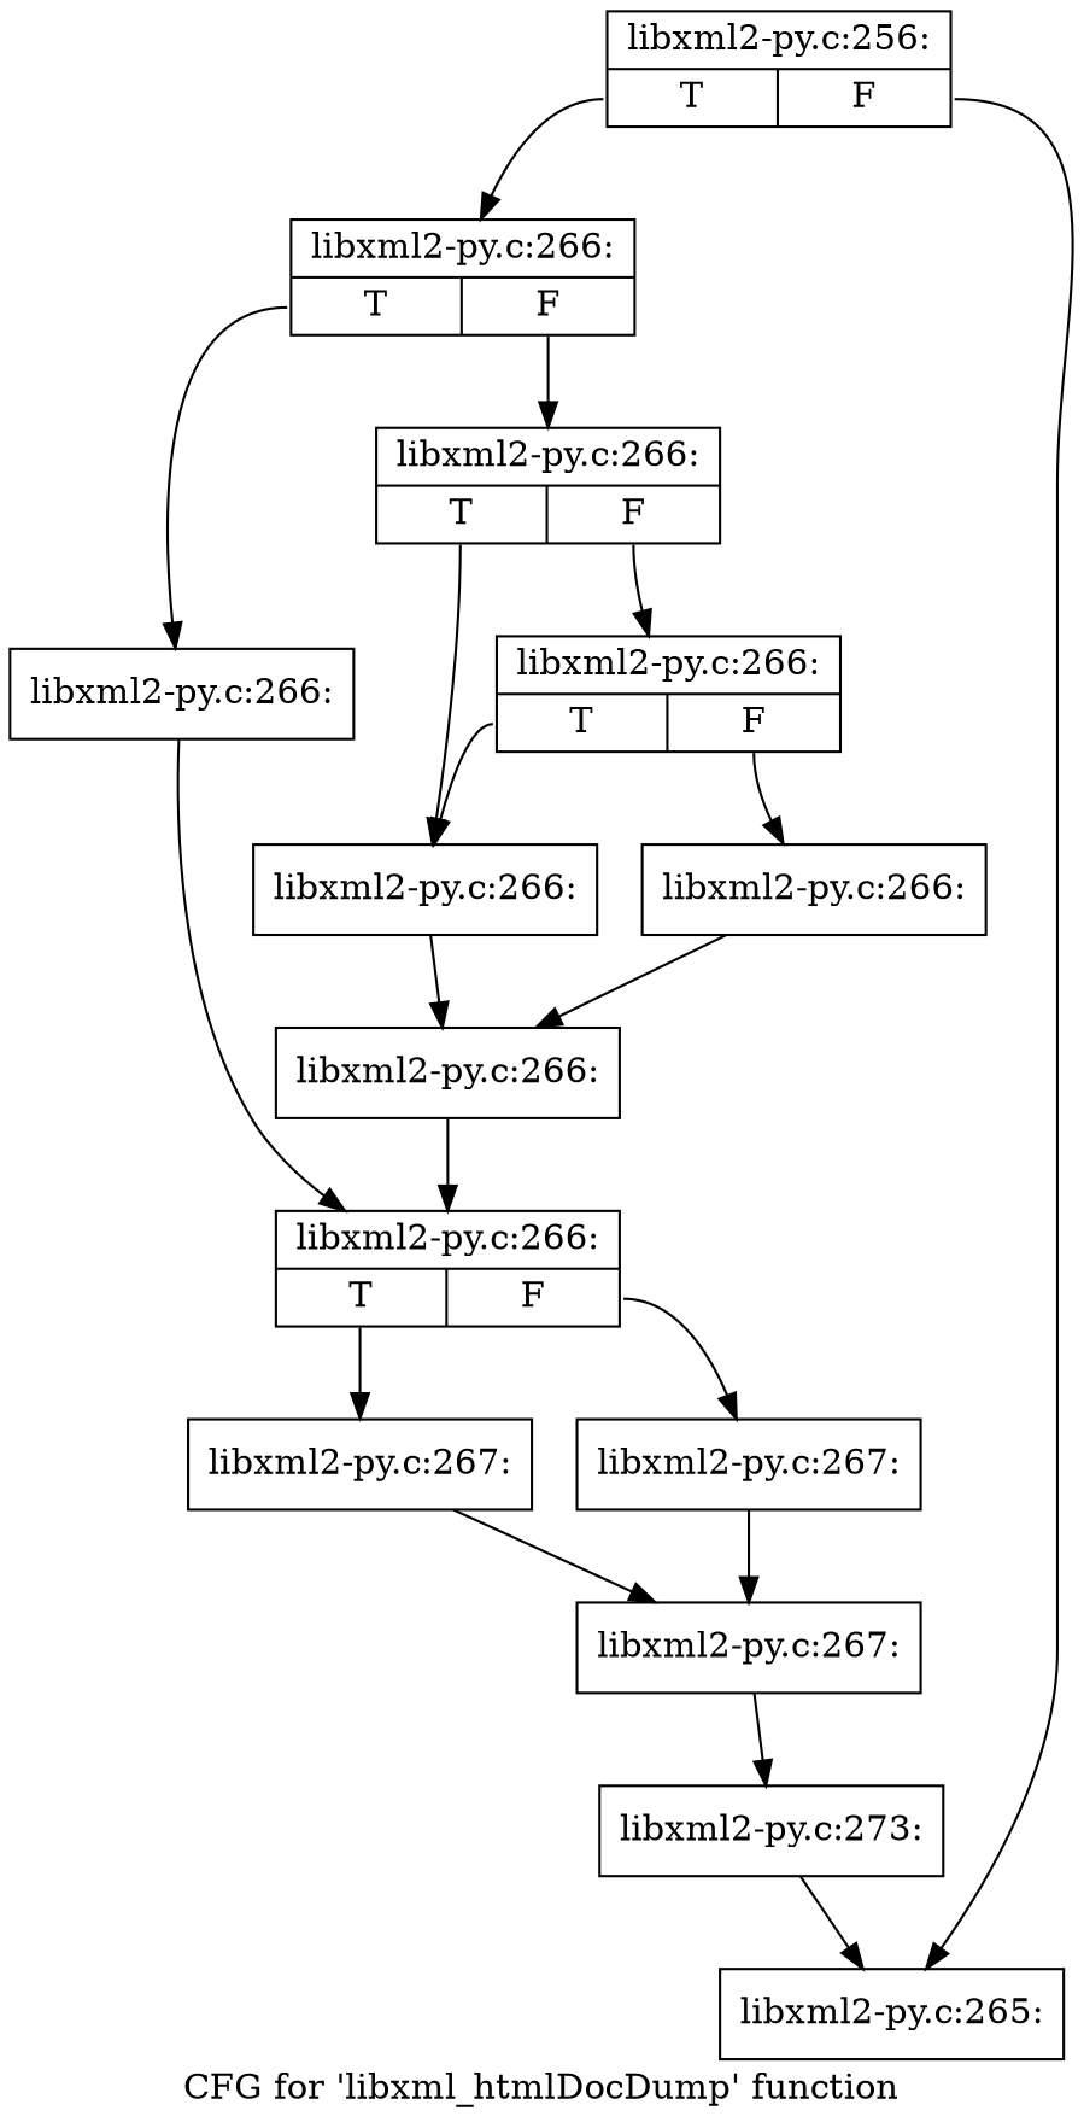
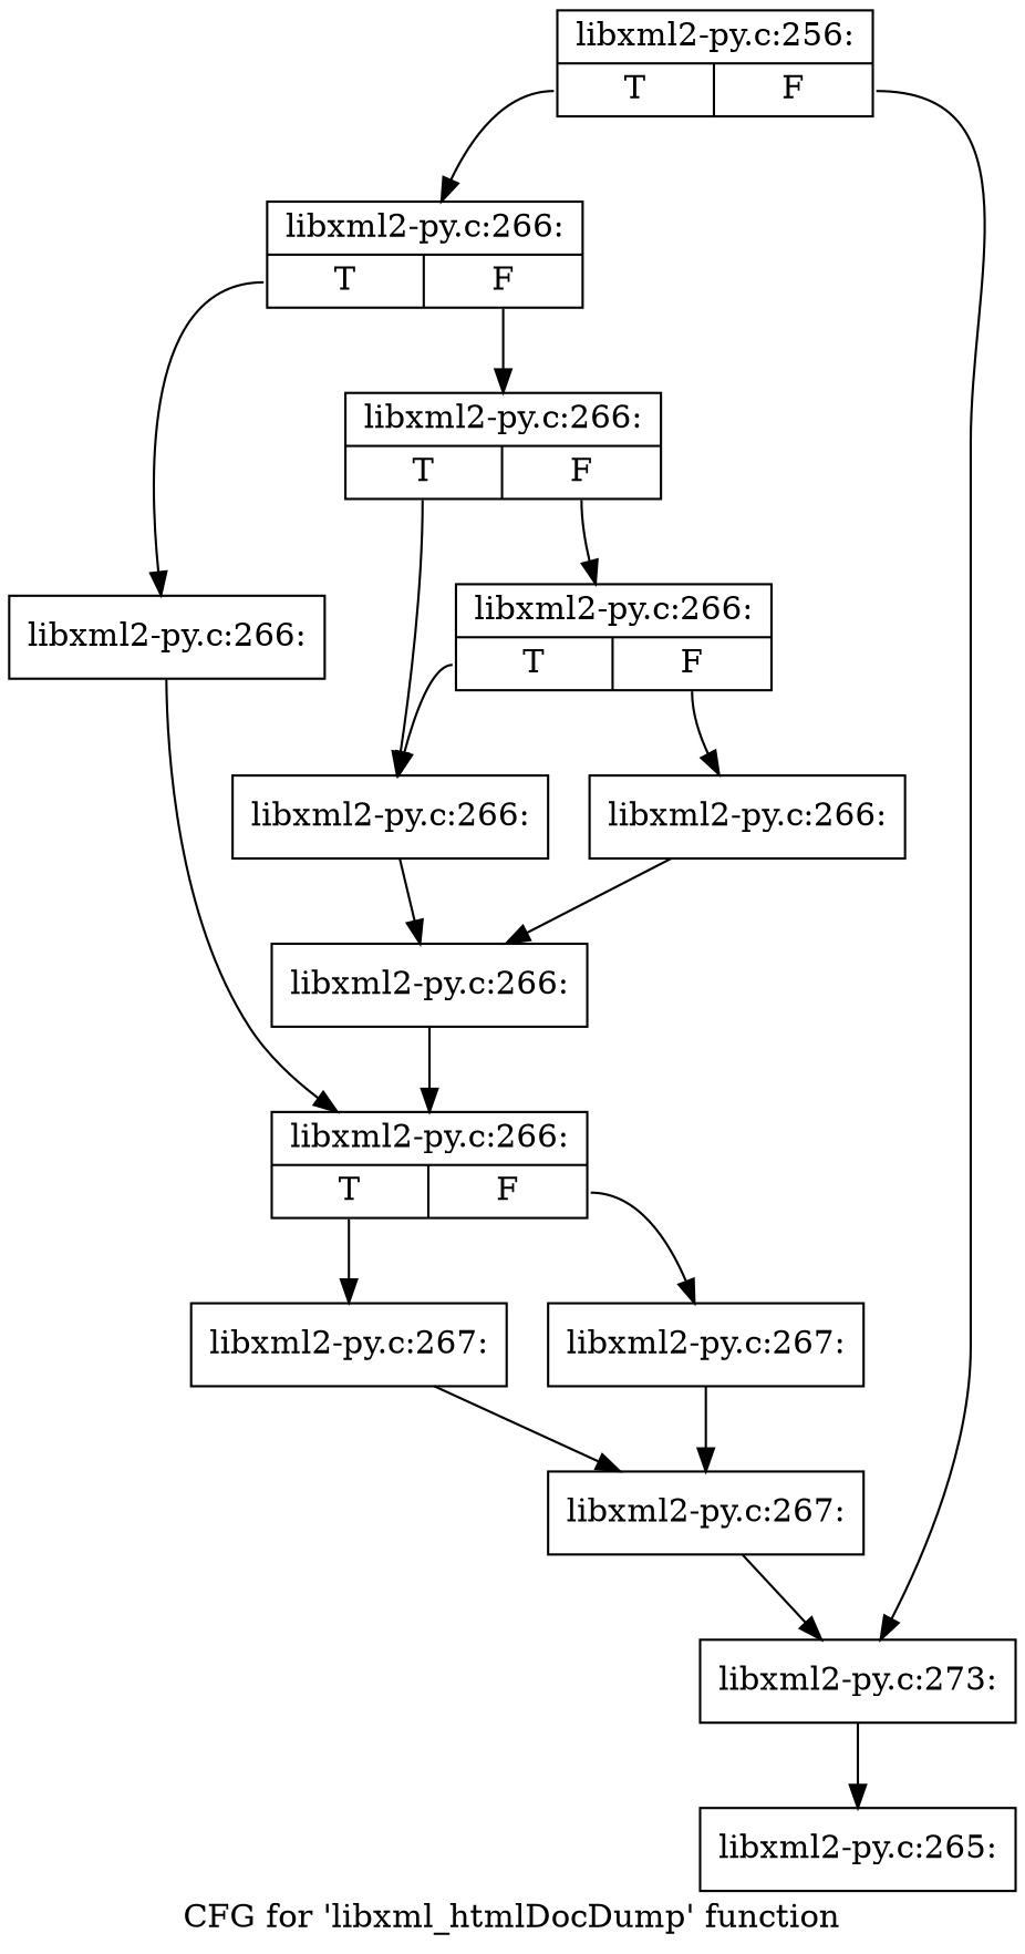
  digraph {
    label="CFG for 'libxml_htmlDocDump' function"
    node [shape=record]
    n1 [label="{libxml2-py.c:256:|{<s0>T|<s1>F}}"]
    n2 [label="{libxml2-py.c:266:|{<s0>T|<s1>F}}"]
    n3 [label="{libxml2-py.c:265:}"]
    n4 [label="{libxml2-py.c:266:}"]
    n5 [label="{libxml2-py.c:266:|{<s0>T|<s1>F}}"]
    n6 [label="{libxml2-py.c:266:|{<s0>T|<s1>F}}"]
    n7 [label="{libxml2-py.c:266:}"]
    n8 [label="{libxml2-py.c:266:|{<s0>T|<s1>F}}"]
    n9 [label="{libxml2-py.c:273:}"]
    n10 [label="{libxml2-py.c:267:}"]
    n11 [label="{libxml2-py.c:267:}"]
    n12 [label="{libxml2-py.c:266:}"]
    n13 [label="{libxml2-py.c:266:}"]
    n14 [label="{libxml2-py.c:267:}"]
    n1 -> n2 [tailport=s0]
-   n1 -> n3 [tailport=s1]
+   n1 -> n9 [tailport=s1]
    n2 -> n4 [tailport=s0]
    n2 -> n5 [tailport=s1]
    n4 -> n6
    n5 -> n7 [tailport=s0]
    n5 -> n8 [tailport=s1]
    n6 -> n10 [tailport=s0]
    n6 -> n11 [tailport=s1]
    n7 -> n12
    n8 -> n7 [tailport=s0]
    n8 -> n13 [tailport=s1]
    n9 -> n3
    n10 -> n14
    n11 -> n14
    n12 -> n6
    n13 -> n12
    n14 -> n9
  }
